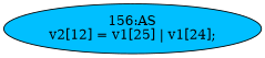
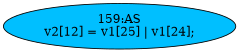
  strict digraph {
    rankdir=LR
-   n1 [ast="<pyverilog.vparser.ast.Assign object at 0x7fee230103d0>" def_var="['v2']" fillcolor=deepskyblue label="156:AS\nv2[12] = v1[25] | v1[24];" statements="[]" style=filled typ=Assign use_var="['v1', 'v1']"]
+   n1 [ast="<pyverilog.vparser.ast.Assign object at 0x7fee230103d0>" def_var="['v2']" fillcolor=deepskyblue label="159:AS\nv2[12] = v1[25] | v1[24];" statements="[]" style=filled typ=Assign use_var="['v1', 'v1']"]
  }
